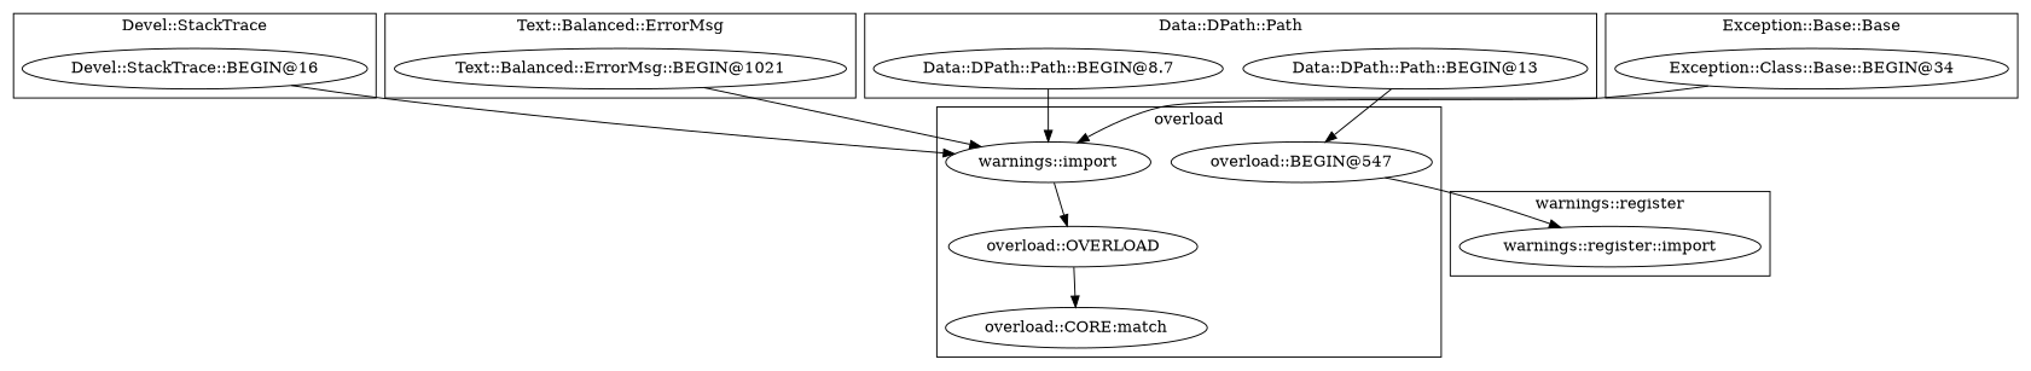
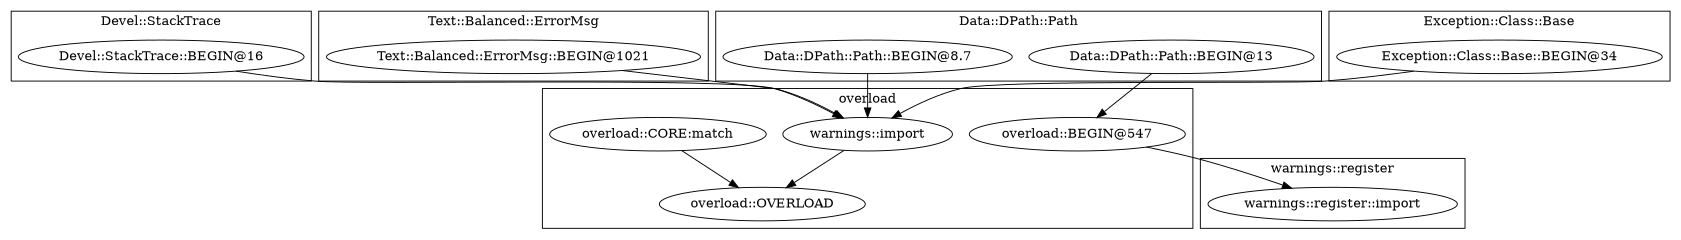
  digraph {
    "Devel::StackTrace::BEGIN@16"
    "Text::Balanced::ErrorMsg::BEGIN@1021"
    n3 [label="overload::BEGIN@547"]
    "overload::OVERLOAD"
    n5 [label="warnings::import"]
    "overload::CORE:match"
    "Data::DPath::Path::BEGIN@13"
    n8 [label="Data::DPath::Path::BEGIN@8.7"]
    "Exception::Class::Base::BEGIN@34"
    "warnings::register::import"
    subgraph cluster_1 {
      label="Devel::StackTrace"
      "Devel::StackTrace::BEGIN@16"
    }
    subgraph cluster_2 {
      label="Text::Balanced::ErrorMsg"
      "Text::Balanced::ErrorMsg::BEGIN@1021"
    }
    subgraph cluster_3 {
      label=overload
      n3
      "overload::OVERLOAD"
      n5
      "overload::CORE:match"
    }
    subgraph cluster_4 {
      label="Data::DPath::Path"
      "Data::DPath::Path::BEGIN@13"
      n8
    }
    subgraph cluster_5 {
-     label="Exception::Base::Base"
+     label="Exception::Class::Base"
      "Exception::Class::Base::BEGIN@34"
    }
    subgraph cluster_6 {
      label="warnings::register"
      "warnings::register::import"
    }
    "Devel::StackTrace::BEGIN@16" -> n5
    "Text::Balanced::ErrorMsg::BEGIN@1021" -> n5
    n3 -> "warnings::register::import"
-   "overload::OVERLOAD" -> "overload::CORE:match"
+   "overload::CORE:match" -> "overload::OVERLOAD"
    n5 -> "overload::OVERLOAD"
    "Data::DPath::Path::BEGIN@13" -> n3
    n8 -> n5
    "Exception::Class::Base::BEGIN@34" -> n5
  }
